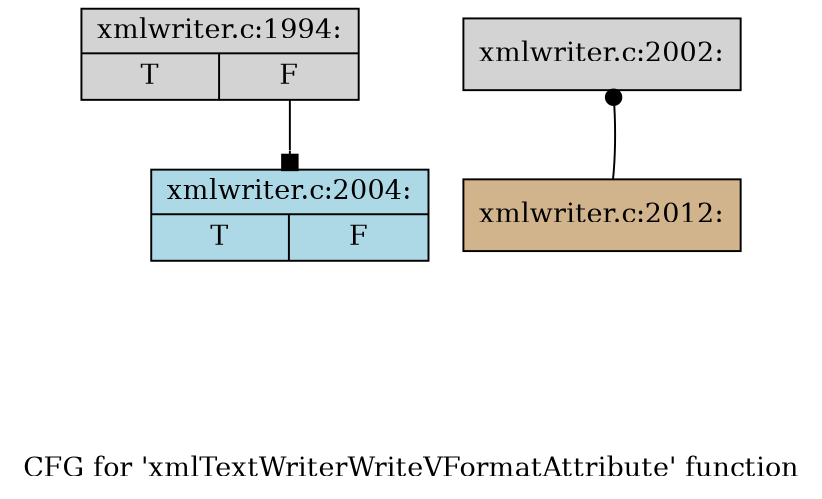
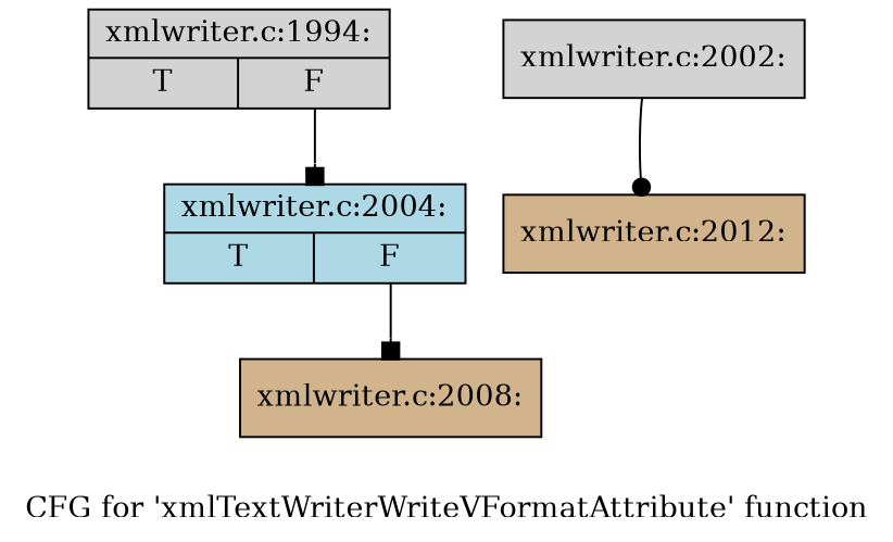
  digraph {
    label="CFG for 'xmlTextWriterWriteVFormatAttribute' function"
    node [fillcolor=lightgrey shape=record style=filled]
    edge [arrowhead=box tailport=s1]
    n1 [label="{xmlwriter.c:1994:|{<s0>T|<s1>F}}"]
    n2 [fillcolor=lightblue label="{xmlwriter.c:2004:|{<s0>T|<s1>F}}"]
    n3 [label="{xmlwriter.c:2002:}"]
    n4 [fillcolor=tan label="{xmlwriter.c:2012:}"]
+   n5 [fillcolor=tan label="{xmlwriter.c:2008:}"]
    n1 -> n2
-   n4 -> n3 [arrowhead=dot tailport=""]
+   n2 -> n5
+   n3 -> n4 [arrowhead=dot tailport=""]
  }
